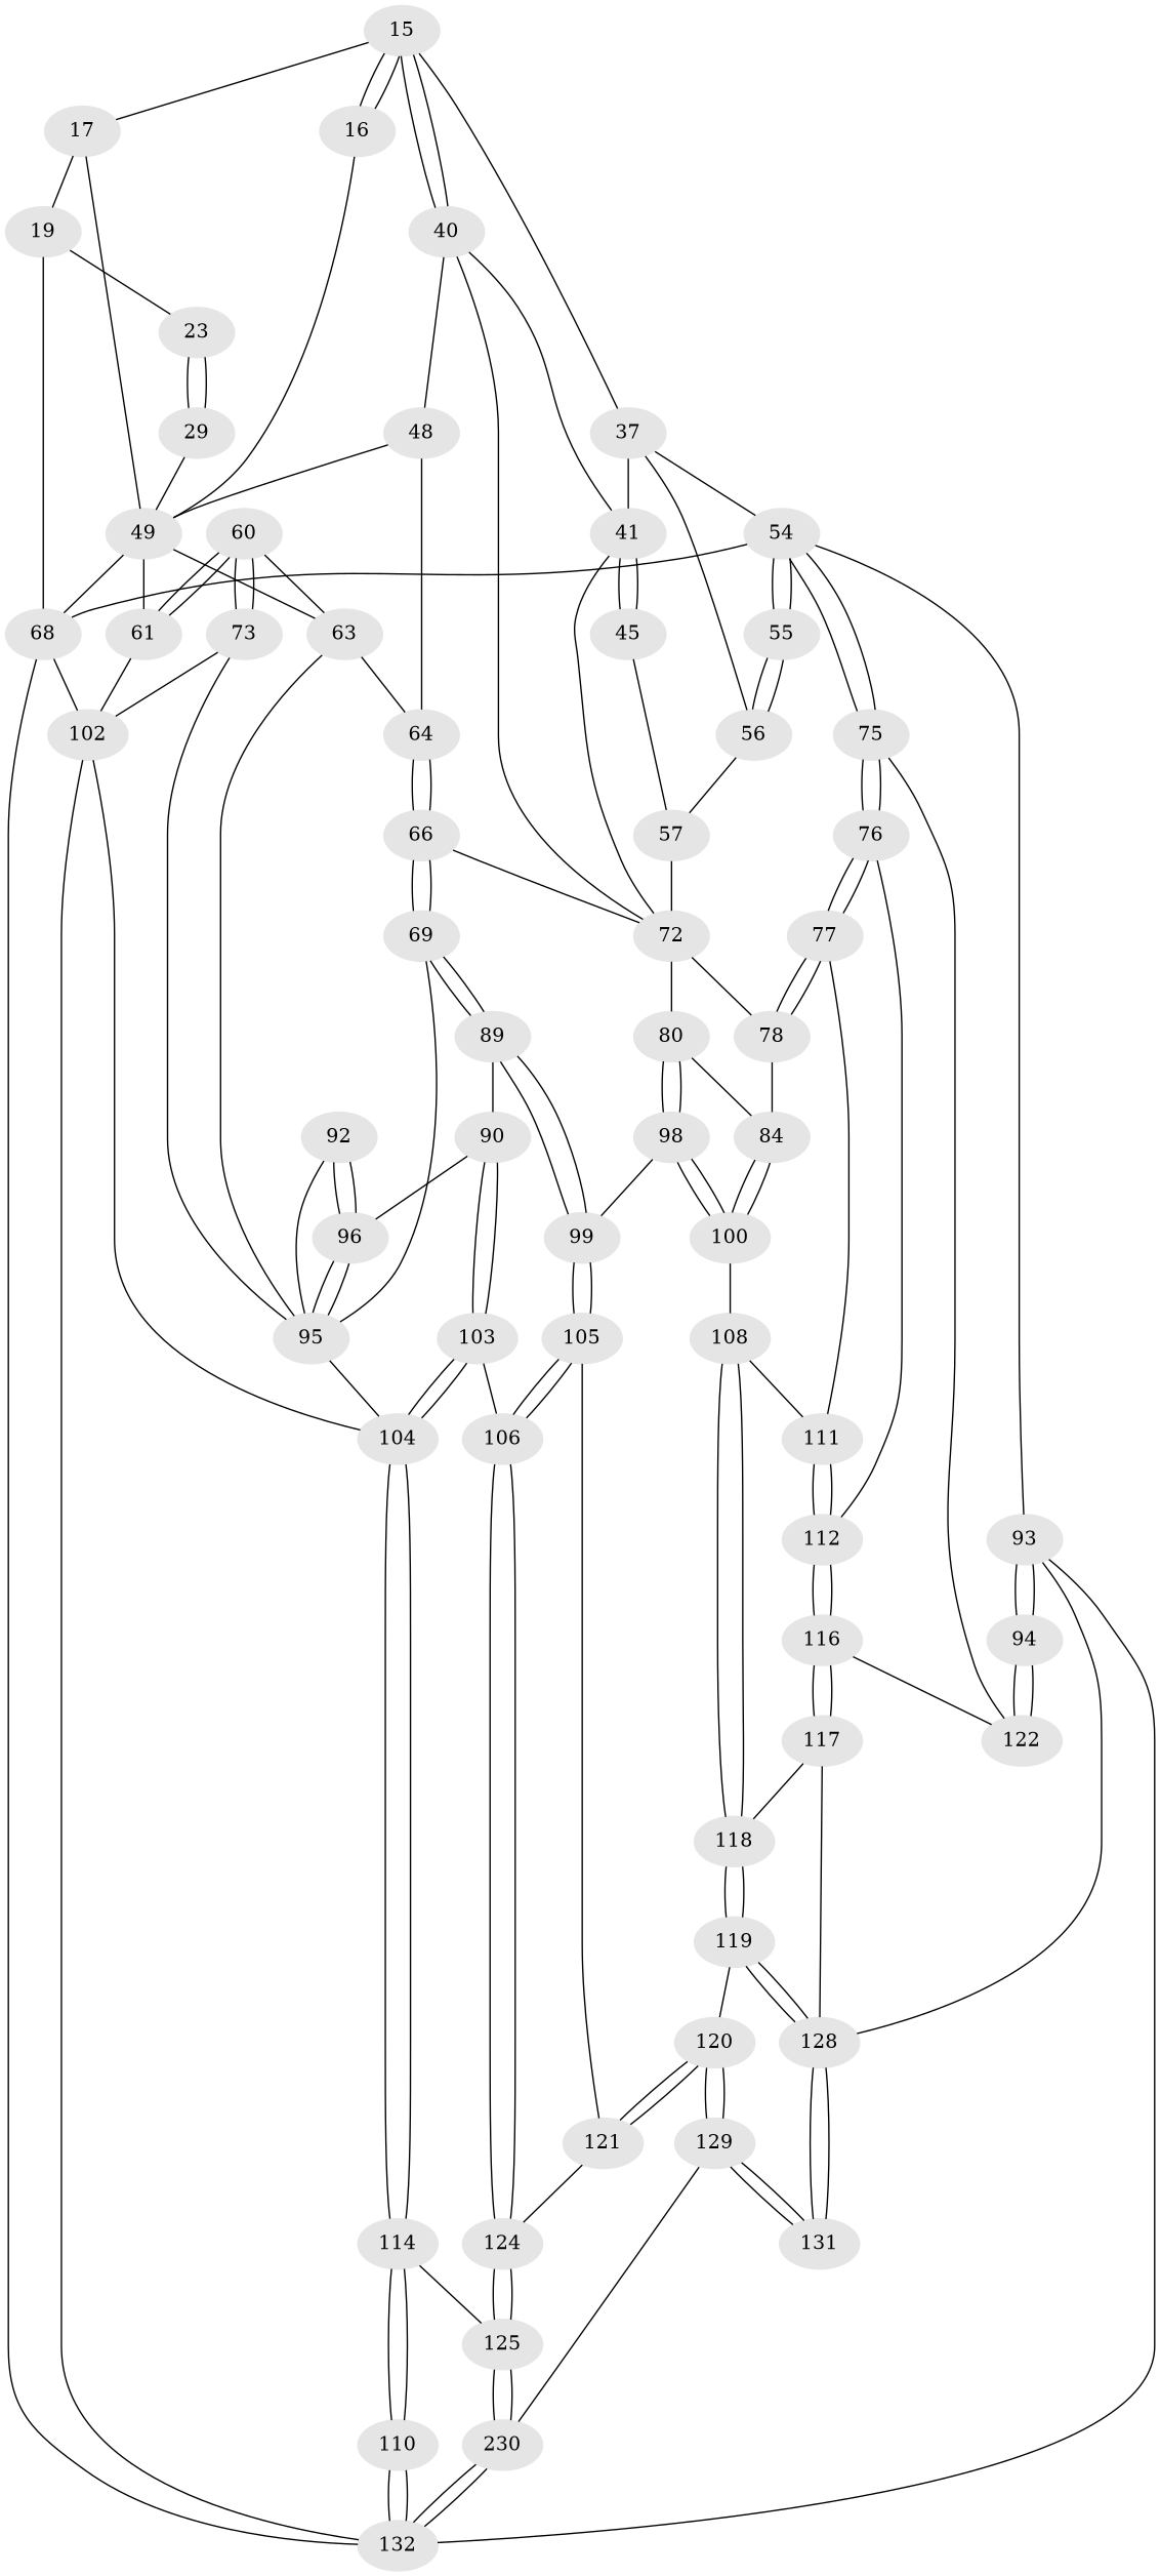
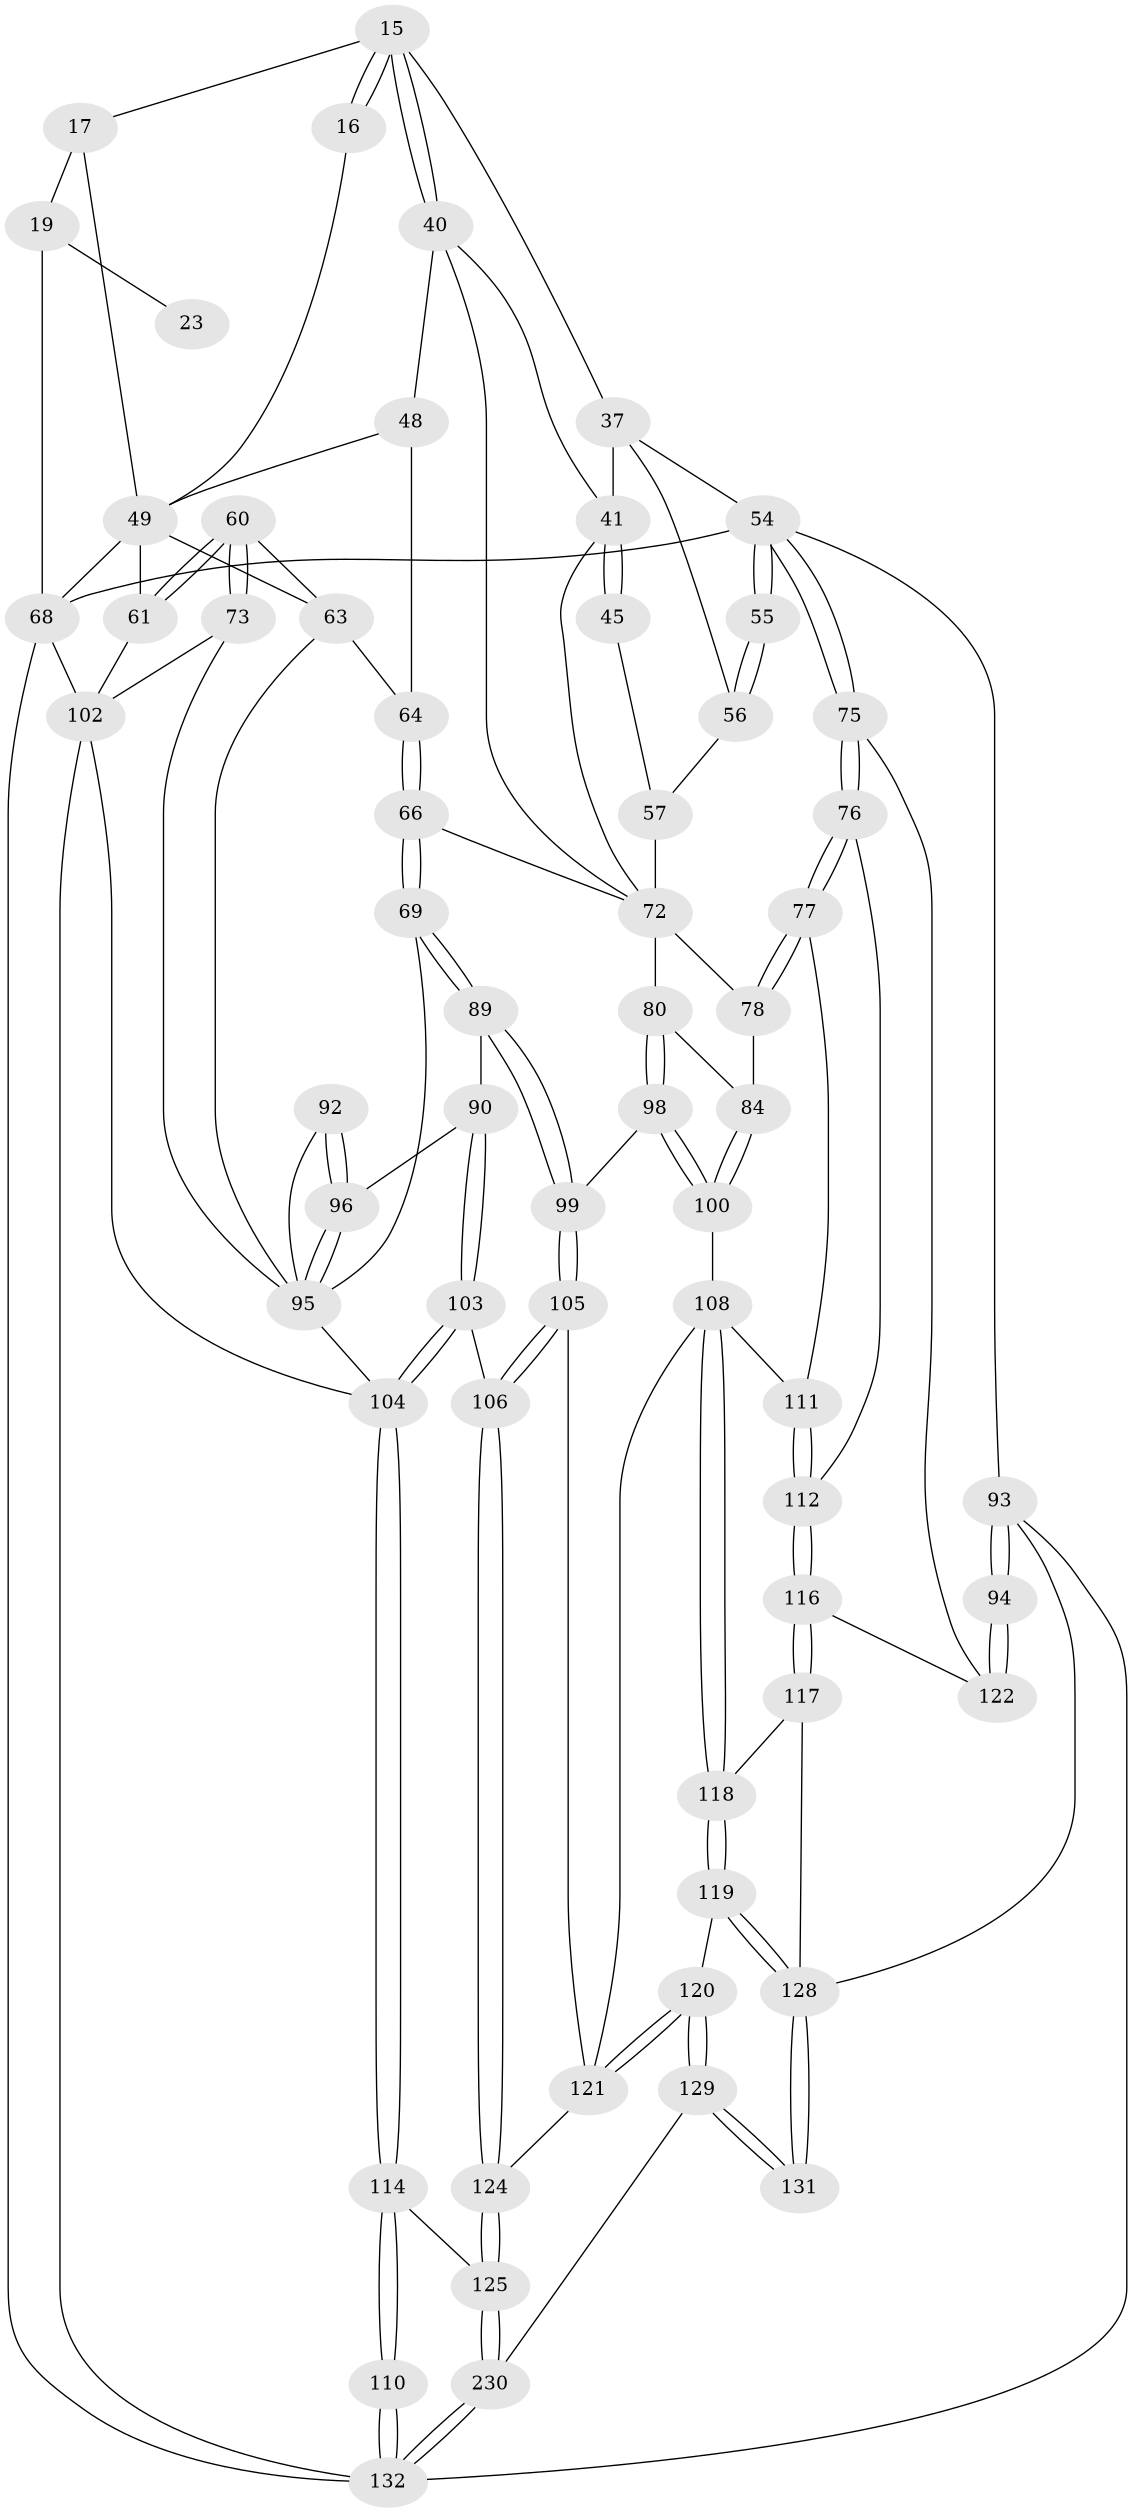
  graph {
    node [color=gray90 style=filled]
    15 [super="+14+9"]
    16
    17 [super="+10+12"]
    37 [super="+36+25"]
    40 [super="+39"]
    49 [super="+31+32+33"]
    19 [super="+13"]
    41 [super="+27+38"]
    54 [super="+5"]
    56 [super="+51"]
    48 [super="+47"]
    72 [super="+71+65"]
    68 [super="+21+20"]
    61
    63 [super="+59"]
    23 [super="+22"]
-   29
    102 [super="+88"]
    132 [super="+87+86+113"]
    45
    55 [super="+34"]
    75
    93
    57 [super="+53"]
    64 [super="+62"]
    78
    80 [super="+79"]
    66
    n29 [label=95 super="+82+83+70"]
    76
    122 [super="+95"]
    94
    128 [super="+127"]
    60
    73
    104 [super="+101"]
    69
    89
    90
    99
    84
    98
    77
    112
    111
    116
    100
    108 [super="+107"]
    96 [super="+91"]
    103
    105
    106
    92
    131
    114
    121 [super="+110"]
    118
    124 [super="+123"]
    n59 [label=110]
    125
    119
    117
    n63 [label=230]
    120
    129
    15 -- 16 [weight=2]
    15 -- 16
    15 -- 17
    15 -- 37
    15 -- 40 [weight=2]
    15 -- 40
    16 -- 49
    17 -- 49
    17 -- 19 [weight=2]
    37 -- 41 [weight=2]
    37 -- 54
    37 -- 56
    40 -- 41
    40 -- 48
    40 -- 72
    49 -- 68
    49 -- 61
    49 -- 63
    19 -- 68 [weight=2]
    19 -- 23
    41 -- 72
    41 -- 45 [weight=2]
    41 -- 45
    54 -- 68
    54 -- 55 [weight=2]
    54 -- 55
    54 -- 75
    54 -- 75
    54 -- 93
    56 -- 57 [weight=2]
    48 -- 49 [weight=2]
    48 -- 64 [weight=2]
    72 -- 78
    72 -- 80 [weight=2]
    68 -- 102 [weight=2]
    68 -- 132
    61 -- 102
    63 -- 64
    63 -- n29 [weight=2]
-   23 -- 29 [weight=2]
-   23 -- 29
-   29 -- 49
    102 -- 132 [weight=2]
    102 -- 104
    45 -- 57
    55 -- 56 [weight=2]
    55 -- 56
    75 -- 76
    75 -- 76
    75 -- 122
    93 -- 132
    93 -- 94
    93 -- 94
    93 -- 128
    57 -- 72 [weight=2]
    64 -- 66
    64 -- 66
    78 -- 84
    80 -- 84
    80 -- 98
    80 -- 98
    66 -- 72
    66 -- 69
    66 -- 69
    n29 -- 104
    76 -- 77
    76 -- 77
    76 -- 112
    94 -- 122 [weight=2]
    94 -- 122
    128 -- 131 [weight=2]
    128 -- 131
    60 -- 61
    60 -- 61
    60 -- 63
    60 -- 73
    60 -- 73
    73 -- 102
    73 -- n29
    104 -- 114
    104 -- 114
    69 -- n29
    69 -- 89
    69 -- 89
    89 -- 90
    89 -- 99
    89 -- 99
    90 -- 96
    90 -- 103
    90 -- 103
    99 -- 105
    99 -- 105
    84 -- 100
    84 -- 100
    98 -- 99
    98 -- 100
    98 -- 100
    77 -- 78
    77 -- 78
    77 -- 111
    112 -- 116
    112 -- 116
    111 -- 112
    111 -- 112
    116 -- 122
    116 -- 117
    116 -- 117
    100 -- 108
    108 -- 111
+   108 -- 121
    108 -- 118
    108 -- 118
    96 -- n29
    96 -- n29
    103 -- 104
    103 -- 104
    103 -- 106
    105 -- 106
    105 -- 106
    105 -- 121
    106 -- 124
    106 -- 124
    92 -- n29
    92 -- 96 [weight=2]
    92 -- 96
    114 -- n59
    114 -- n59
    114 -- 125
    121 -- 124 [weight=2]
    118 -- 119
    118 -- 119
    124 -- 125
    124 -- 125
    n59 -- 132 [weight=2]
    n59 -- 132
    125 -- n63
    125 -- n63
    119 -- 128
    119 -- 128
    119 -- 120
    117 -- 128
    117 -- 118
    n63 -- 132
    n63 -- 132
    120 -- 121
    120 -- 121
    120 -- 129
    120 -- 129
    129 -- 131
    129 -- 131
    129 -- n63
  }
